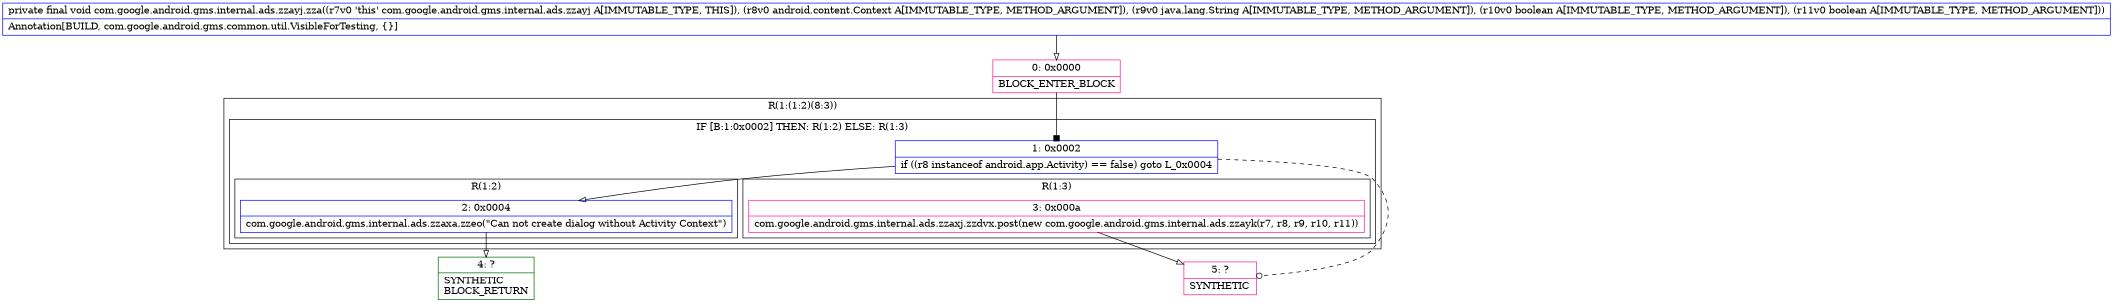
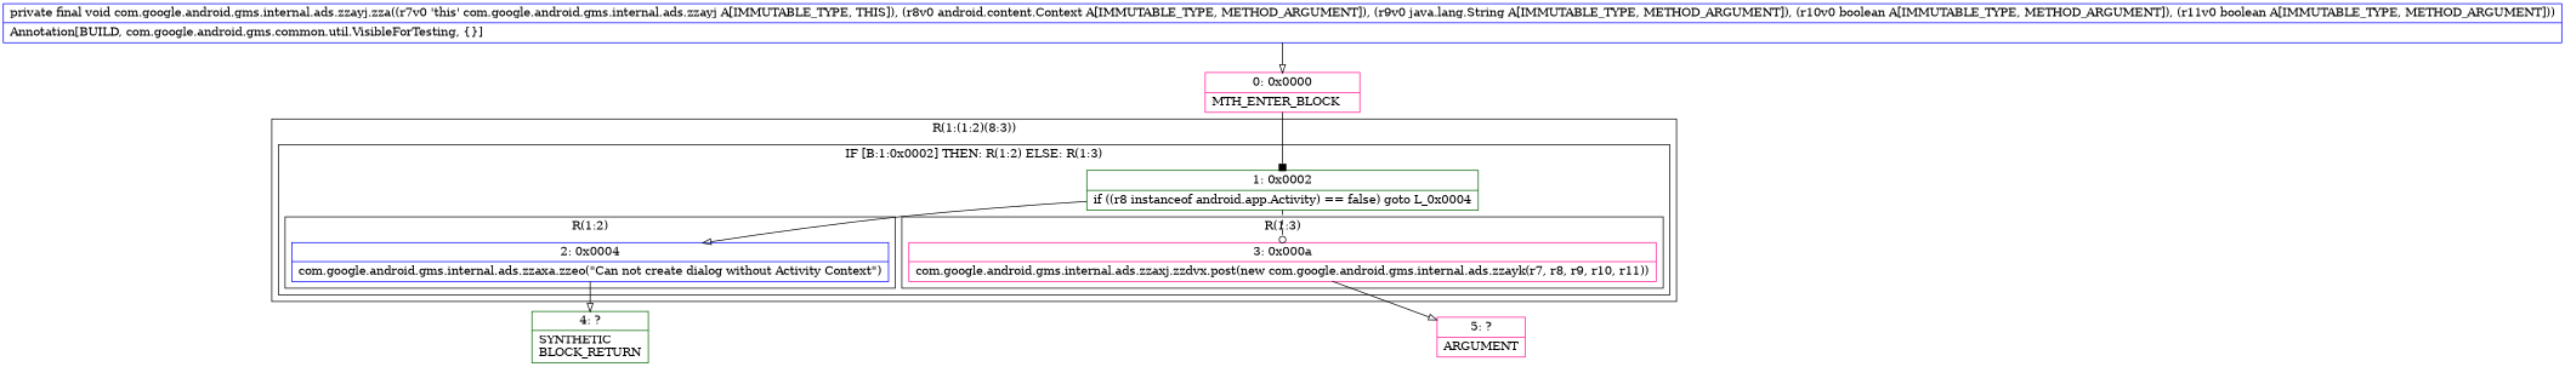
  digraph {
    node [color=deeppink shape=record]
    edge [arrowhead=onormal]
    n1 [color=blue label="{2\:\ 0x0004|com.google.android.gms.internal.ads.zzaxa.zzeo(\"Can not create dialog without Activity Context\")\l}"]
    n2 [label="{3\:\ 0x000a|com.google.android.gms.internal.ads.zzaxj.zzdvx.post(new com.google.android.gms.internal.ads.zzayk(r7, r8, r9, r10, r11))\l}"]
-   n3 [color=blue label="{1\:\ 0x0002|if ((r8 instanceof android.app.Activity) == false) goto L_0x0004\l}"]
+   n3 [color=darkgreen label="{1\:\ 0x0002|if ((r8 instanceof android.app.Activity) == false) goto L_0x0004\l}"]
    n4 [color=darkgreen label="{4\:\ ?|SYNTHETIC\lBLOCK_RETURN\l}"]
-   n5 [label="{5\:\ ?|SYNTHETIC\l}"]
-   n6 [label="{0\:\ 0x0000|BLOCK_ENTER_BLOCK\l}"]
+   n5 [label="{5\:\ ?|ARGUMENT\l}"]
+   n6 [label="{0\:\ 0x0000|MTH_ENTER_BLOCK\l}"]
    n7 [color=blue label="{private final void com.google.android.gms.internal.ads.zzayj.zza((r7v0 'this' com.google.android.gms.internal.ads.zzayj A[IMMUTABLE_TYPE, THIS]), (r8v0 android.content.Context A[IMMUTABLE_TYPE, METHOD_ARGUMENT]), (r9v0 java.lang.String A[IMMUTABLE_TYPE, METHOD_ARGUMENT]), (r10v0 boolean A[IMMUTABLE_TYPE, METHOD_ARGUMENT]), (r11v0 boolean A[IMMUTABLE_TYPE, METHOD_ARGUMENT]))  | Annotation[BUILD, com.google.android.gms.common.util.VisibleForTesting, \{\}]\l}"]
    subgraph cluster_1 {
      label="R(1:(1:2)(8:3))"
      subgraph cluster_2 {
        label="IF [B:1:0x0002] THEN: R(1:2) ELSE: R(1:3)"
        n3
        subgraph cluster_3 {
          label="R(1:2)"
          n1
        }
        subgraph cluster_4 {
          label="R(1:3)"
          n2
        }
      }
    }
    n1 -> n4
    n2 -> n5
    n3 -> n1
-   n3 -> n5 [arrowhead=odot style=dashed]
+   n3 -> n2 [arrowhead=odot style=dashed]
    n6 -> n3 [arrowhead=box]
    n7 -> n6
  }
